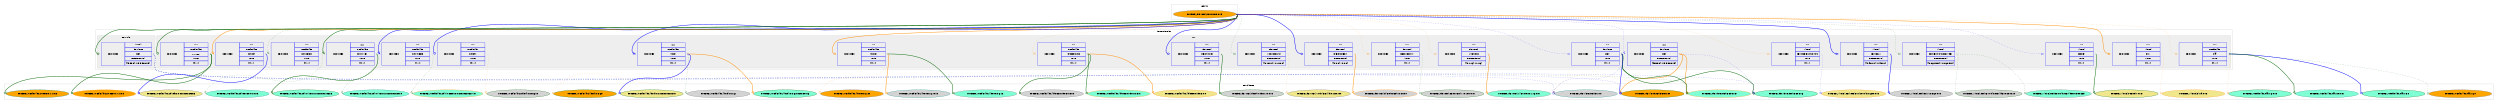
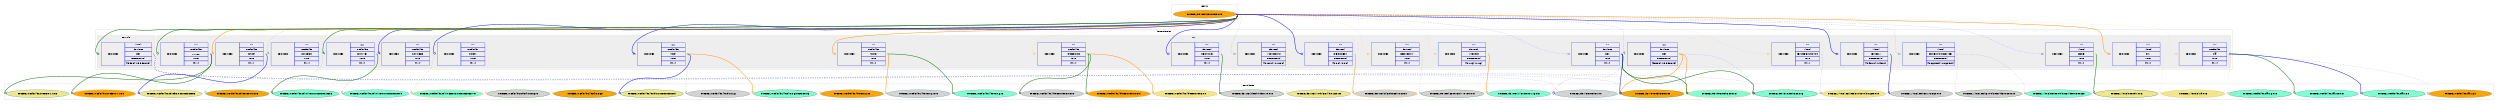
  digraph {
    compound=true
    concentrate=true
    fontname=Helvetica
    fontsize=10
    newrank=true
    rankdir=TB
    ranksep=1.5
    node [color=blue fontname=Helvetica fontsize=10 style=filled]
    edge [arrowhead=odot color=darkgreen headport=w style=bold tailport=e weight=100]
    n1 [color=gray40 fillcolor=orange label="portage://dev-perl/SDL-2.548.0-r3" width=4]
    n2 [label=<<TABLE BORDER="0" CELLBORDER="1" CELLSPACING="0" CELLPADDING="4" WIDTH="220"><TR><TD ROWSPAN="6" CELLPADDING="30">pack_dep</TD></TR><TR><TD WIDTH="110">install</TD></TR><TR><TD>dev-lang</TD></TR><TR><TD>perl</TD></TR><TR><TD>greaterequal</TD></TR><TR><TD>[[5,38,2],,-r3,5.38.2-r3]</TD></TR></TABLE>> shape=none style=""]
    n3 [label=<<TABLE BORDER="0" CELLBORDER="1" CELLSPACING="0" CELLPADDING="4" WIDTH="220"><TR><TD ROWSPAN="6" CELLPADDING="30">pack_dep</TD></TR><TR><TD WIDTH="110">run</TD></TR><TR><TD>dev-lang</TD></TR><TR><TD>perl</TD></TR><TR><TD>greaterequal</TD></TR><TR><TD>[[5,38,2],,-r3,5.38.2-r3]</TD></TR></TABLE>> shape=none style=""]
    n4 [label=<<TABLE BORDER="0" CELLBORDER="1" CELLSPACING="0" CELLPADDING="4" WIDTH="220"><TR><TD ROWSPAN="6" CELLPADDING="30">pack_dep</TD></TR><TR><TD WIDTH="110">run</TD></TR><TR><TD>dev-lang</TD></TR><TR><TD>perl</TD></TR><TR><TD>none</TD></TR><TR><TD>[[],,,,]</TD></TR></TABLE>> shape=none style=""]
    n5 [label=<<TABLE BORDER="0" CELLBORDER="1" CELLSPACING="0" CELLPADDING="4" WIDTH="220"><TR><TD ROWSPAN="6" CELLPADDING="30">pack_dep</TD></TR><TR><TD WIDTH="110">run</TD></TR><TR><TD>dev-perl</TD></TR><TR><TD>Alien-SDL</TD></TR><TR><TD>greaterequal</TD></TR><TR><TD>[[1,446],,,1.446]</TD></TR></TABLE>> shape=none style=""]
    n6 [label=<<TABLE BORDER="0" CELLBORDER="1" CELLSPACING="0" CELLPADDING="4" WIDTH="220"><TR><TD ROWSPAN="6" CELLPADDING="30">pack_dep</TD></TR><TR><TD WIDTH="110">run</TD></TR><TR><TD>dev-perl</TD></TR><TR><TD>Capture-Tiny</TD></TR><TR><TD>none</TD></TR><TR><TD>[[],,,,]</TD></TR></TABLE>> shape=none style=""]
    n7 [label=<<TABLE BORDER="0" CELLBORDER="1" CELLSPACING="0" CELLPADDING="4" WIDTH="220"><TR><TD ROWSPAN="6" CELLPADDING="30">pack_dep</TD></TR><TR><TD WIDTH="110">run</TD></TR><TR><TD>dev-perl</TD></TR><TR><TD>File-ShareDir</TD></TR><TR><TD>greaterequal</TD></TR><TR><TD>[[1,0,0],,,1.0.0]</TD></TR></TABLE>> shape=none style=""]
    n8 [label=<<TABLE BORDER="0" CELLBORDER="1" CELLSPACING="0" CELLPADDING="4" WIDTH="220"><TR><TD ROWSPAN="6" CELLPADDING="30">pack_dep</TD></TR><TR><TD WIDTH="110">run</TD></TR><TR><TD>dev-perl</TD></TR><TR><TD>Module-Build</TD></TR><TR><TD>greaterequal</TD></TR><TR><TD>[[0,400,0],,,0.400.0]</TD></TR></TABLE>> shape=none style=""]
    n9 [label=<<TABLE BORDER="0" CELLBORDER="1" CELLSPACING="0" CELLPADDING="4" WIDTH="220"><TR><TD ROWSPAN="6" CELLPADDING="30">pack_dep</TD></TR><TR><TD WIDTH="110">run</TD></TR><TR><TD>dev-perl</TD></TR><TR><TD>Tie-Simple</TD></TR><TR><TD>none</TD></TR><TR><TD>[[],,,,]</TD></TR></TABLE>> shape=none style=""]
    n10 [label=<<TABLE BORDER="0" CELLBORDER="1" CELLSPACING="0" CELLPADDING="4" WIDTH="220"><TR><TD ROWSPAN="6" CELLPADDING="30">pack_dep</TD></TR><TR><TD WIDTH="110">run</TD></TR><TR><TD>media-libs</TD></TR><TR><TD>libjpeg-turbo</TD></TR><TR><TD>none</TD></TR><TR><TD>[[],,,,]</TD></TR></TABLE>> shape=none style=""]
    n11 [label=<<TABLE BORDER="0" CELLBORDER="1" CELLSPACING="0" CELLPADDING="4" WIDTH="220"><TR><TD ROWSPAN="6" CELLPADDING="30">pack_dep</TD></TR><TR><TD WIDTH="110">run</TD></TR><TR><TD>media-libs</TD></TR><TR><TD>libpng</TD></TR><TR><TD>none</TD></TR><TR><TD>[[],,,,]</TD></TR></TABLE>> shape=none style=""]
    n12 [label=<<TABLE BORDER="0" CELLBORDER="1" CELLSPACING="0" CELLPADDING="4" WIDTH="220"><TR><TD ROWSPAN="6" CELLPADDING="30">pack_dep</TD></TR><TR><TD WIDTH="110">run</TD></TR><TR><TD>media-libs</TD></TR><TR><TD>libsdl</TD></TR><TR><TD>none</TD></TR><TR><TD>[[],,,,]</TD></TR></TABLE>> shape=none style=""]
    n13 [label=<<TABLE BORDER="0" CELLBORDER="1" CELLSPACING="0" CELLPADDING="4" WIDTH="220"><TR><TD ROWSPAN="6" CELLPADDING="30">pack_dep</TD></TR><TR><TD WIDTH="110">run</TD></TR><TR><TD>media-libs</TD></TR><TR><TD>sdl-gfx</TD></TR><TR><TD>none</TD></TR><TR><TD>[[],,,,]</TD></TR></TABLE>> shape=none style=""]
    n14 [label=<<TABLE BORDER="0" CELLBORDER="1" CELLSPACING="0" CELLPADDING="4" WIDTH="220"><TR><TD ROWSPAN="6" CELLPADDING="30">pack_dep</TD></TR><TR><TD WIDTH="110">run</TD></TR><TR><TD>media-libs</TD></TR><TR><TD>sdl-image</TD></TR><TR><TD>none</TD></TR><TR><TD>[[],,,,]</TD></TR></TABLE>> shape=none style=""]
    n15 [label=<<TABLE BORDER="0" CELLBORDER="1" CELLSPACING="0" CELLPADDING="4" WIDTH="220"><TR><TD ROWSPAN="6" CELLPADDING="30">pack_dep</TD></TR><TR><TD WIDTH="110">run</TD></TR><TR><TD>media-libs</TD></TR><TR><TD>sdl-mixer</TD></TR><TR><TD>none</TD></TR><TR><TD>[[],,,,]</TD></TR></TABLE>> shape=none style=""]
    n16 [label=<<TABLE BORDER="0" CELLBORDER="1" CELLSPACING="0" CELLPADDING="4" WIDTH="220"><TR><TD ROWSPAN="6" CELLPADDING="30">pack_dep</TD></TR><TR><TD WIDTH="110">run</TD></TR><TR><TD>media-libs</TD></TR><TR><TD>sdl-pango</TD></TR><TR><TD>none</TD></TR><TR><TD>[[],,,,]</TD></TR></TABLE>> shape=none style=""]
    n17 [label=<<TABLE BORDER="0" CELLBORDER="1" CELLSPACING="0" CELLPADDING="4" WIDTH="220"><TR><TD ROWSPAN="6" CELLPADDING="30">pack_dep</TD></TR><TR><TD WIDTH="110">run</TD></TR><TR><TD>media-libs</TD></TR><TR><TD>sdl-ttf</TD></TR><TR><TD>none</TD></TR><TR><TD>[[],,,,]</TD></TR></TABLE>> shape=none style=""]
    n18 [label=<<TABLE BORDER="0" CELLBORDER="1" CELLSPACING="0" CELLPADDING="4" WIDTH="220"><TR><TD ROWSPAN="6" CELLPADDING="30">pack_dep</TD></TR><TR><TD WIDTH="110">run</TD></TR><TR><TD>media-libs</TD></TR><TR><TD>smpeg</TD></TR><TR><TD>none</TD></TR><TR><TD>[[],,,,]</TD></TR></TABLE>> shape=none style=""]
    n19 [label=<<TABLE BORDER="0" CELLBORDER="1" CELLSPACING="0" CELLPADDING="4" WIDTH="220"><TR><TD ROWSPAN="6" CELLPADDING="30">pack_dep</TD></TR><TR><TD WIDTH="110">run</TD></TR><TR><TD>media-libs</TD></TR><TR><TD>tiff</TD></TR><TR><TD>none</TD></TR><TR><TD>[[],,,,]</TD></TR></TABLE>> shape=none style=""]
    n20 [label=<<TABLE BORDER="0" CELLBORDER="1" CELLSPACING="0" CELLPADDING="4" WIDTH="220"><TR><TD ROWSPAN="6" CELLPADDING="30">pack_dep</TD></TR><TR><TD WIDTH="110">run</TD></TR><TR><TD>virtual</TD></TR><TR><TD>glu</TD></TR><TR><TD>none</TD></TR><TR><TD>[[],,,,]</TD></TR></TABLE>> shape=none style=""]
    n21 [label=<<TABLE BORDER="0" CELLBORDER="1" CELLSPACING="0" CELLPADDING="4" WIDTH="220"><TR><TD ROWSPAN="6" CELLPADDING="30">pack_dep</TD></TR><TR><TD WIDTH="110">run</TD></TR><TR><TD>virtual</TD></TR><TR><TD>opengl</TD></TR><TR><TD>none</TD></TR><TR><TD>[[],,,,]</TD></TR></TABLE>> shape=none style=""]
    n22 [label=<<TABLE BORDER="0" CELLBORDER="1" CELLSPACING="0" CELLPADDING="4" WIDTH="220"><TR><TD ROWSPAN="6" CELLPADDING="30">pack_dep</TD></TR><TR><TD WIDTH="110">run</TD></TR><TR><TD>virtual</TD></TR><TR><TD>perl-ExtUtils-CBuilder</TD></TR><TR><TD>greaterequal</TD></TR><TR><TD>[[0,260,301],,,0.260.301]</TD></TR></TABLE>> shape=none style=""]
    n23 [label=<<TABLE BORDER="0" CELLBORDER="1" CELLSPACING="0" CELLPADDING="4" WIDTH="220"><TR><TD ROWSPAN="6" CELLPADDING="30">pack_dep</TD></TR><TR><TD WIDTH="110">run</TD></TR><TR><TD>virtual</TD></TR><TR><TD>perl-CPAN</TD></TR><TR><TD>greaterequal</TD></TR><TR><TD>[[1,920,0],,,1.920.0]</TD></TR></TABLE>> shape=none style=""]
    n24 [label=<<TABLE BORDER="0" CELLBORDER="1" CELLSPACING="0" CELLPADDING="4" WIDTH="220"><TR><TD ROWSPAN="6" CELLPADDING="30">pack_dep</TD></TR><TR><TD WIDTH="110">run</TD></TR><TR><TD>virtual</TD></TR><TR><TD>perl-Scalar-List-Utils</TD></TR><TR><TD>none</TD></TR><TR><TD>[[],,,,]</TD></TR></TABLE>> shape=none style=""]
    n25 [color=teal fillcolor=lightgrey label="portage://dev-lang/perl-5.40.0" width=4]
    n26 [color=darkgreen fillcolor=aquamarine label="portage://dev-lang/perl-5.38.2-r6" width=4]
    n27 [color=darkorange fillcolor=aquamarine label="portage://dev-lang/perl-5.38.2-r5" width=4]
    n28 [color=darkgreen fillcolor=orange label="portage://dev-lang/perl-5.38.2-r3" width=4]
    n29 [color=gray40 fillcolor=aquamarine label="portage://dev-perl/Alien-SDL-1.446.0-r1" width=4]
    n30 [color=darkgreen fillcolor=lightgrey label="portage://dev-perl/Capture-Tiny-0.480.0-r1" width=4]
    n31 [color=darkorange fillcolor=lightgrey label="portage://dev-perl/File-ShareDir-1.118.0" width=4]
    n32 [color=gray40 fillcolor=khaki label="portage://dev-perl/Module-Build-0.423.400" width=4]
    n33 [color=darkgreen fillcolor=lightgrey label="portage://dev-perl/Tie-Simple-1.40.0-r1" width=4]
    n34 [color=gray40 fillcolor=lightgrey label="portage://media-libs/libjpeg-turbo-3.0.3-r1" width=4]
    n35 [color=darkorange fillcolor=khaki label="portage://media-libs/libjpeg-turbo-3.0.0" width=4]
-   n36 [color=darkorange fillcolor=aquamarine label="portage://media-libs/libjpeg-turbo-2.1.5.1" width=4]
+   n36 [color=darkorange fillcolor=orange label="portage://media-libs/libjpeg-turbo-2.1.5.1" width=4]
    n37 [color=gray40 fillcolor=orange label="portage://media-libs/libpng-1.6.43" width=4]
    n38 [color=gray40 fillcolor=aquamarine label="portage://media-libs/libpng-1.6.42" width=4]
    n39 [color=teal fillcolor=lightgrey label="portage://media-libs/libpng-1.6.40-r1" width=4]
    n40 [color=darkgreen fillcolor=orange label="portage://media-libs/libsdl-1.2.68" width=4]
    n41 [color=darkgreen fillcolor=aquamarine label="portage://media-libs/libsdl-1.2.64_p20230726" width=4]
    n42 [color=gray40 fillcolor=lightgrey label="portage://media-libs/libsdl-1.2.64" width=4]
    n43 [color=darkgreen fillcolor=khaki label="portage://media-libs/libsdl-1.2.15_p20221201" width=4]
    n44 [color=darkgreen fillcolor=lightgrey label="portage://media-libs/sdl-gfx-2.3.26-r1" width=4]
    n45 [color=darkorange fillcolor=aquamarine label="portage://media-libs/sdl-image-1.2.12_p20220527-r1" width=4]
    n46 [color=darkgreen fillcolor=aquamarine label="portage://media-libs/sdl-mixer-1.2.12_p20240525" width=4]
    n47 [color=teal fillcolor=aquamarine label="portage://media-libs/sdl-mixer-1.2.12_p20221010" width=4]
-   n48 [color=teal fillcolor=aquamarine label="portage://media-libs/sdl-pango-0.1.2-r2" width=4]
+   n48 [color=teal fillcolor=orange label="portage://media-libs/sdl-pango-0.1.2-r2" width=4]
    n49 [color=gray40 fillcolor=khaki label="portage://media-libs/sdl-ttf-2.0.11_p20220525" width=4]
-   n50 [color=teal fillcolor=orange label="portage://media-libs/smpeg-0.4.4-r12" width=4]
+   n50 [color=teal fillcolor=khaki label="portage://media-libs/smpeg-0.4.4-r12" width=4]
    n51 [color=darkorange fillcolor=orange label="portage://media-libs/smpeg-0.4.4-r11" width=4]
    n52 [color=darkgreen fillcolor=aquamarine label="portage://media-libs/tiff-4.6.0-r1" width=4]
    n53 [color=gray40 fillcolor=orange label="portage://media-libs/tiff-4.6.0" width=4]
    n54 [color=darkgreen fillcolor=aquamarine label="portage://media-libs/tiff-4.5.1" width=4]
    n55 [color=teal fillcolor=aquamarine label="portage://media-libs/tiff-4.5.0-r2" width=4]
    n56 [color=darkorange fillcolor=khaki label="portage://virtual/glu-9.0-r2" width=4]
    n57 [color=darkgreen fillcolor=khaki label="portage://virtual/opengl-7.0-r2" width=4]
    n58 [color=gray40 fillcolor=lightgrey label="portage://virtual/perl-CPAN-2.360.0-r1" width=4]
    n59 [color=darkgreen fillcolor=lightgrey label="portage://virtual/perl-ExtUtils-CBuilder-0.280.240" width=4]
    n60 [color=gray40 fillcolor=aquamarine label="portage://virtual/perl-ExtUtils-CBuilder-0.280.238" width=4]
    n61 [color=darkorange fillcolor=khaki label="portage://virtual/perl-Scalar-List-Utils-1.630.0-r1" width=4]
    subgraph cluster_1 {
      color=gray
      label=<<i>ebuild</i>>
      n1
    }
    subgraph cluster_2 {
      color=gray
      label=<<i>dependencies</i>>
      subgraph cluster_3 {
        color=gray
        fillcolor="#eeeeee"
        label=<<i>run</i>>
        style=filled
        subgraph sub_4 {
          color=gray
          fillcolor="#eeeeee"
          label=<<i>run</i>>
          style=filled
          n3
        }
        subgraph sub_5 {
          color=gray
          fillcolor="#eeeeee"
          label=<<i>run</i>>
          style=filled
          n4
        }
        subgraph sub_6 {
          color=gray
          fillcolor="#eeeeee"
          label=<<i>run</i>>
          style=filled
          n5
        }
        subgraph sub_7 {
          color=gray
          fillcolor="#eeeeee"
          label=<<i>run</i>>
          style=filled
          n6
        }
        subgraph sub_8 {
          color=gray
          fillcolor="#eeeeee"
          label=<<i>run</i>>
          style=filled
          n7
        }
        subgraph sub_9 {
          color=gray
          fillcolor="#eeeeee"
          label=<<i>run</i>>
          style=filled
          n8
        }
        subgraph sub_10 {
          color=gray
          fillcolor="#eeeeee"
          label=<<i>run</i>>
          style=filled
          n9
        }
        subgraph sub_11 {
          color=gray
          fillcolor="#eeeeee"
          label=<<i>run</i>>
          style=filled
          n10
        }
        subgraph sub_12 {
          color=gray
          fillcolor="#eeeeee"
          label=<<i>run</i>>
          style=filled
          n11
        }
        subgraph sub_13 {
          color=gray
          fillcolor="#eeeeee"
          label=<<i>run</i>>
          style=filled
          n12
        }
        subgraph sub_14 {
          color=gray
          fillcolor="#eeeeee"
          label=<<i>run</i>>
          style=filled
          n13
        }
        subgraph sub_15 {
          color=gray
          fillcolor="#eeeeee"
          label=<<i>run</i>>
          style=filled
          n14
        }
        subgraph sub_16 {
          color=gray
          fillcolor="#eeeeee"
          label=<<i>run</i>>
          style=filled
          n15
        }
        subgraph sub_17 {
          color=gray
          fillcolor="#eeeeee"
          label=<<i>run</i>>
          style=filled
          n16
        }
        subgraph sub_18 {
          color=gray
          fillcolor="#eeeeee"
          label=<<i>run</i>>
          style=filled
          n17
        }
        subgraph sub_19 {
          color=gray
          fillcolor="#eeeeee"
          label=<<i>run</i>>
          style=filled
          n18
        }
        subgraph sub_20 {
          color=gray
          fillcolor="#eeeeee"
          label=<<i>run</i>>
          style=filled
          n19
        }
        subgraph sub_21 {
          color=gray
          fillcolor="#eeeeee"
          label=<<i>run</i>>
          style=filled
          n20
        }
        subgraph sub_22 {
          color=gray
          fillcolor="#eeeeee"
          label=<<i>run</i>>
          style=filled
          n21
        }
        subgraph sub_23 {
          color=gray
          fillcolor="#eeeeee"
          label=<<i>run</i>>
          style=filled
          n22
        }
        subgraph sub_24 {
          color=gray
          fillcolor="#eeeeee"
          label=<<i>run</i>>
          style=filled
          n23
        }
        subgraph sub_25 {
          color=gray
          fillcolor="#eeeeee"
          label=<<i>run</i>>
          style=filled
          n24
        }
      }
      subgraph cluster_26 {
        color=gray
        fillcolor="#eeeeee"
        label=<<i>compile</i>>
        style=filled
        subgraph sub_27 {
          color=gray
          fillcolor="#eeeeee"
          label=<<i>compile</i>>
          style=filled
          n2
        }
      }
      subgraph cluster_28 {
        color=gray
        fillcolor="#eeeeee"
        label=<<i>compile and run</i>>
        style=filled
      }
    }
    subgraph cluster_29 {
      color=gray
      label=<<i>candidates</i>>
      rank=same
      subgraph sub_30 {
        color=black
        label=<<i>candidates</i>>
        nodesep=1
        rank=same
        n37
        n38
        n39
      }
      subgraph sub_31 {
        color=black
        label=<<i>candidates</i>>
        nodesep=1
        rank=same
        n25
        n26
        n27
        n28
      }
      subgraph sub_32 {
        color=black
        label=<<i>candidates</i>>
        nodesep=1
        rank=same
        n29
      }
      subgraph sub_33 {
        color=black
        label=<<i>candidates</i>>
        nodesep=1
        rank=same
        n25
        n26
        n27
        n28
      }
      subgraph sub_34 {
        color=black
        label=<<i>candidates</i>>
        nodesep=1
        rank=same
        n25
        n26
        n27
        n28
      }
      subgraph sub_35 {
        color=black
        label=<<i>candidates</i>>
        nodesep=1
        rank=same
        n30
      }
      subgraph sub_36 {
        color=black
        label=<<i>candidates</i>>
        nodesep=1
        rank=same
        n31
      }
      subgraph sub_37 {
        color=black
        label=<<i>candidates</i>>
        nodesep=1
        rank=same
        n32
      }
      subgraph sub_38 {
        color=black
        label=<<i>candidates</i>>
        nodesep=1
        rank=same
        n33
      }
      subgraph sub_39 {
        color=black
        label=<<i>candidates</i>>
        nodesep=1
        rank=same
        n34
        n35
        n36
      }
      subgraph sub_40 {
        color=black
        label=<<i>candidates</i>>
        nodesep=1
        rank=same
        n40
        n41
        n42
        n43
      }
      subgraph sub_41 {
        color=black
        label=<<i>candidates</i>>
        nodesep=1
        rank=same
        n44
      }
      subgraph sub_42 {
        color=black
        label=<<i>candidates</i>>
        nodesep=1
        rank=same
        n45
      }
      subgraph sub_43 {
        color=black
        label=<<i>candidates</i>>
        nodesep=1
        rank=same
        n46
        n47
      }
      subgraph sub_44 {
        color=black
        label=<<i>candidates</i>>
        nodesep=1
        rank=same
        n48
      }
      subgraph sub_45 {
        color=black
        label=<<i>candidates</i>>
        nodesep=1
        rank=same
        n49
      }
      subgraph sub_46 {
        color=black
        label=<<i>candidates</i>>
        nodesep=1
        rank=same
        n50
        n51
      }
      subgraph sub_47 {
        color=black
        label=<<i>candidates</i>>
        nodesep=1
        rank=same
        n52
        n53
        n54
        n55
      }
      subgraph sub_48 {
        color=black
        label=<<i>candidates</i>>
        nodesep=1
        rank=same
        n56
      }
      subgraph sub_49 {
        color=black
        label=<<i>candidates</i>>
        nodesep=1
        rank=same
        n57
      }
      subgraph sub_50 {
        color=black
        label=<<i>candidates</i>>
        nodesep=1
        rank=same
        n58
      }
      subgraph sub_51 {
        color=black
        label=<<i>candidates</i>>
        nodesep=1
        rank=same
        n59
        n60
      }
      subgraph sub_52 {
        color=black
        label=<<i>candidates</i>>
        nodesep=1
        rank=same
        n61
      }
    }
    n1 -> n2 [weight=20]
    n1 -> n3 [arrowhead=onormal color=blue style=dotted weight=20]
    n1 -> n4 [color=blue style=dotted weight=20]
    n1 -> n5 [color=darkorange style=dotted weight=20]
    n1 -> n6 [arrowhead=onormal color=darkorange style=dotted weight=20]
    n1 -> n7 [color=blue weight=20]
    n1 -> n8 [arrowhead=onormal style=dotted weight=20]
    n1 -> n9 [color=blue weight=20]
    n1 -> n10 [arrowhead=onormal color=darkorange style=dotted weight=20]
    n1 -> n11 [color=darkorange weight=20]
    n1 -> n12 [arrowhead=onormal color=blue weight=20]
    n1 -> n13 [color=blue weight=20]
    n1 -> n14 [arrowhead=onormal color=blue weight=20]
    n1 -> n15 [arrowhead=onormal weight=20]
    n1 -> n16 [arrowhead=onormal style=dotted weight=20]
    n1 -> n17 [arrowhead=onormal color=darkorange weight=20]
    n1 -> n18 [weight=20]
    n1 -> n19 [color=darkorange style=dotted weight=20]
    n1 -> n20 [arrowhead=onormal color=darkorange weight=20]
    n1 -> n21 [arrowhead=onormal color=blue style=dotted weight=20]
    n1 -> n22 [arrowhead=onormal style=dotted weight=20]
    n1 -> n23 [arrowhead=onormal color=blue weight=20]
    n1 -> n24 [arrowhead=onormal color=darkorange style=dotted weight=20]
    n2 -> n25 [color=blue style=dotted]
    n2 -> n26 [arrowhead=onormal color=blue style=dotted]
    n2 -> n27 [style=dotted]
    n2 -> n28 [color=blue style=dotted]
    n3 -> n25 [arrowhead=onormal color=darkorange style=dotted]
    n3 -> n26 [color=blue style=dotted]
    n3 -> n27 [arrowhead=onormal color=darkorange]
    n3 -> n28 [arrowhead=onormal color=darkorange]
    n4 -> n25 [arrowhead=onormal color=blue style=dotted]
    n4 -> n26
    n4 -> n27
    n4 -> n28 [color=blue]
    n5 -> n29 [arrowhead=onormal color=darkorange]
    n6 -> n30 [style=dotted]
    n7 -> n31 [arrowhead=onormal color=darkorange]
    n8 -> n32 [arrowhead=onormal color=darkorange style=dotted]
    n9 -> n33
    n10 -> n34
    n10 -> n35 [arrowhead=onormal color=darkorange]
    n10 -> n36
    n11 -> n37 [arrowhead=onormal color=darkorange style=dotted]
    n11 -> n38
    n11 -> n39 [color=darkorange]
    n12 -> n40 [color=darkorange style=dotted]
    n12 -> n41 [arrowhead=onormal color=darkorange]
    n12 -> n42 [arrowhead=onormal style=dotted]
    n12 -> n43 [color=blue]
    n13 -> n44 [arrowhead=onormal color=darkorange style=dotted]
    n14 -> n45 [arrowhead=onormal style=dotted]
    n15 -> n46 [arrowhead=onormal]
    n15 -> n47 [arrowhead=onormal style=dotted]
    n16 -> n48 [arrowhead=onormal style=dotted]
    n17 -> n49 [color=blue]
    n18 -> n50
    n18 -> n51
    n19 -> n52 [color=darkorange style=dotted]
    n19 -> n53 [style=dotted]
    n19 -> n54 [color=blue]
    n19 -> n55 [arrowhead=onormal]
    n20 -> n56 [color=darkorange style=dotted]
    n21 -> n57 [arrowhead=onormal]
    n22 -> n59 [style=dotted]
    n22 -> n60 [style=dotted]
    n23 -> n58 [arrowhead=onormal color=blue]
    n24 -> n61 [color=blue style=dotted]
  }
